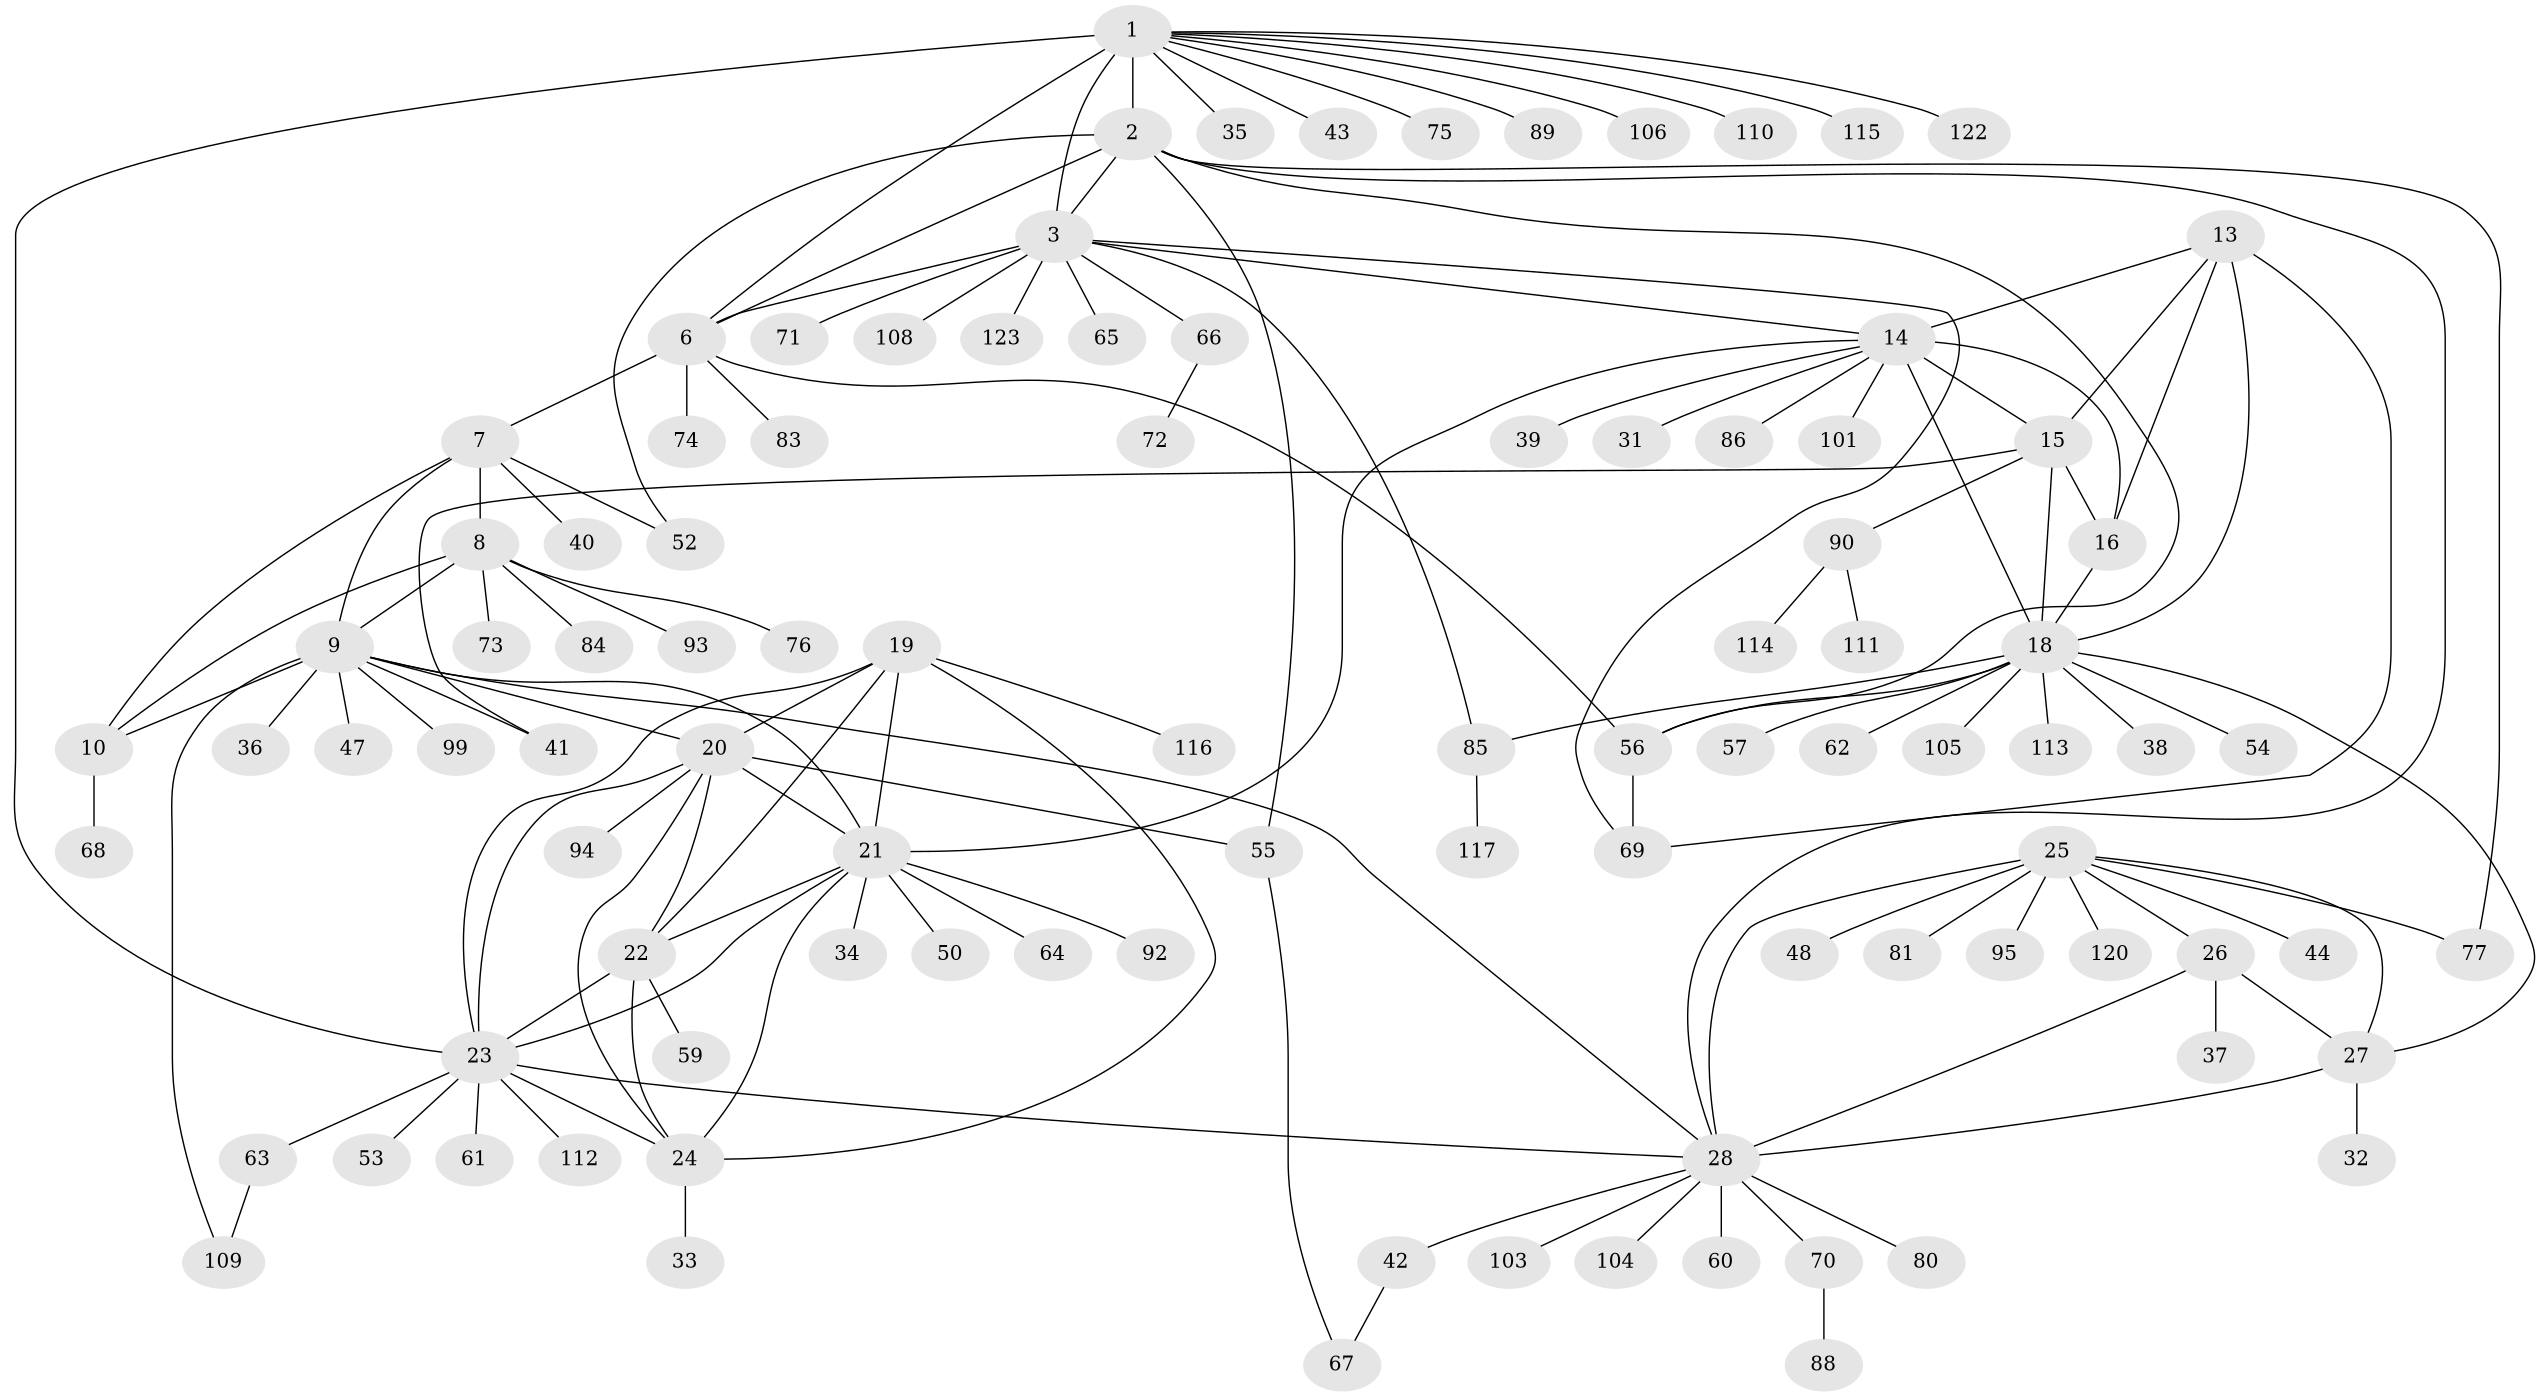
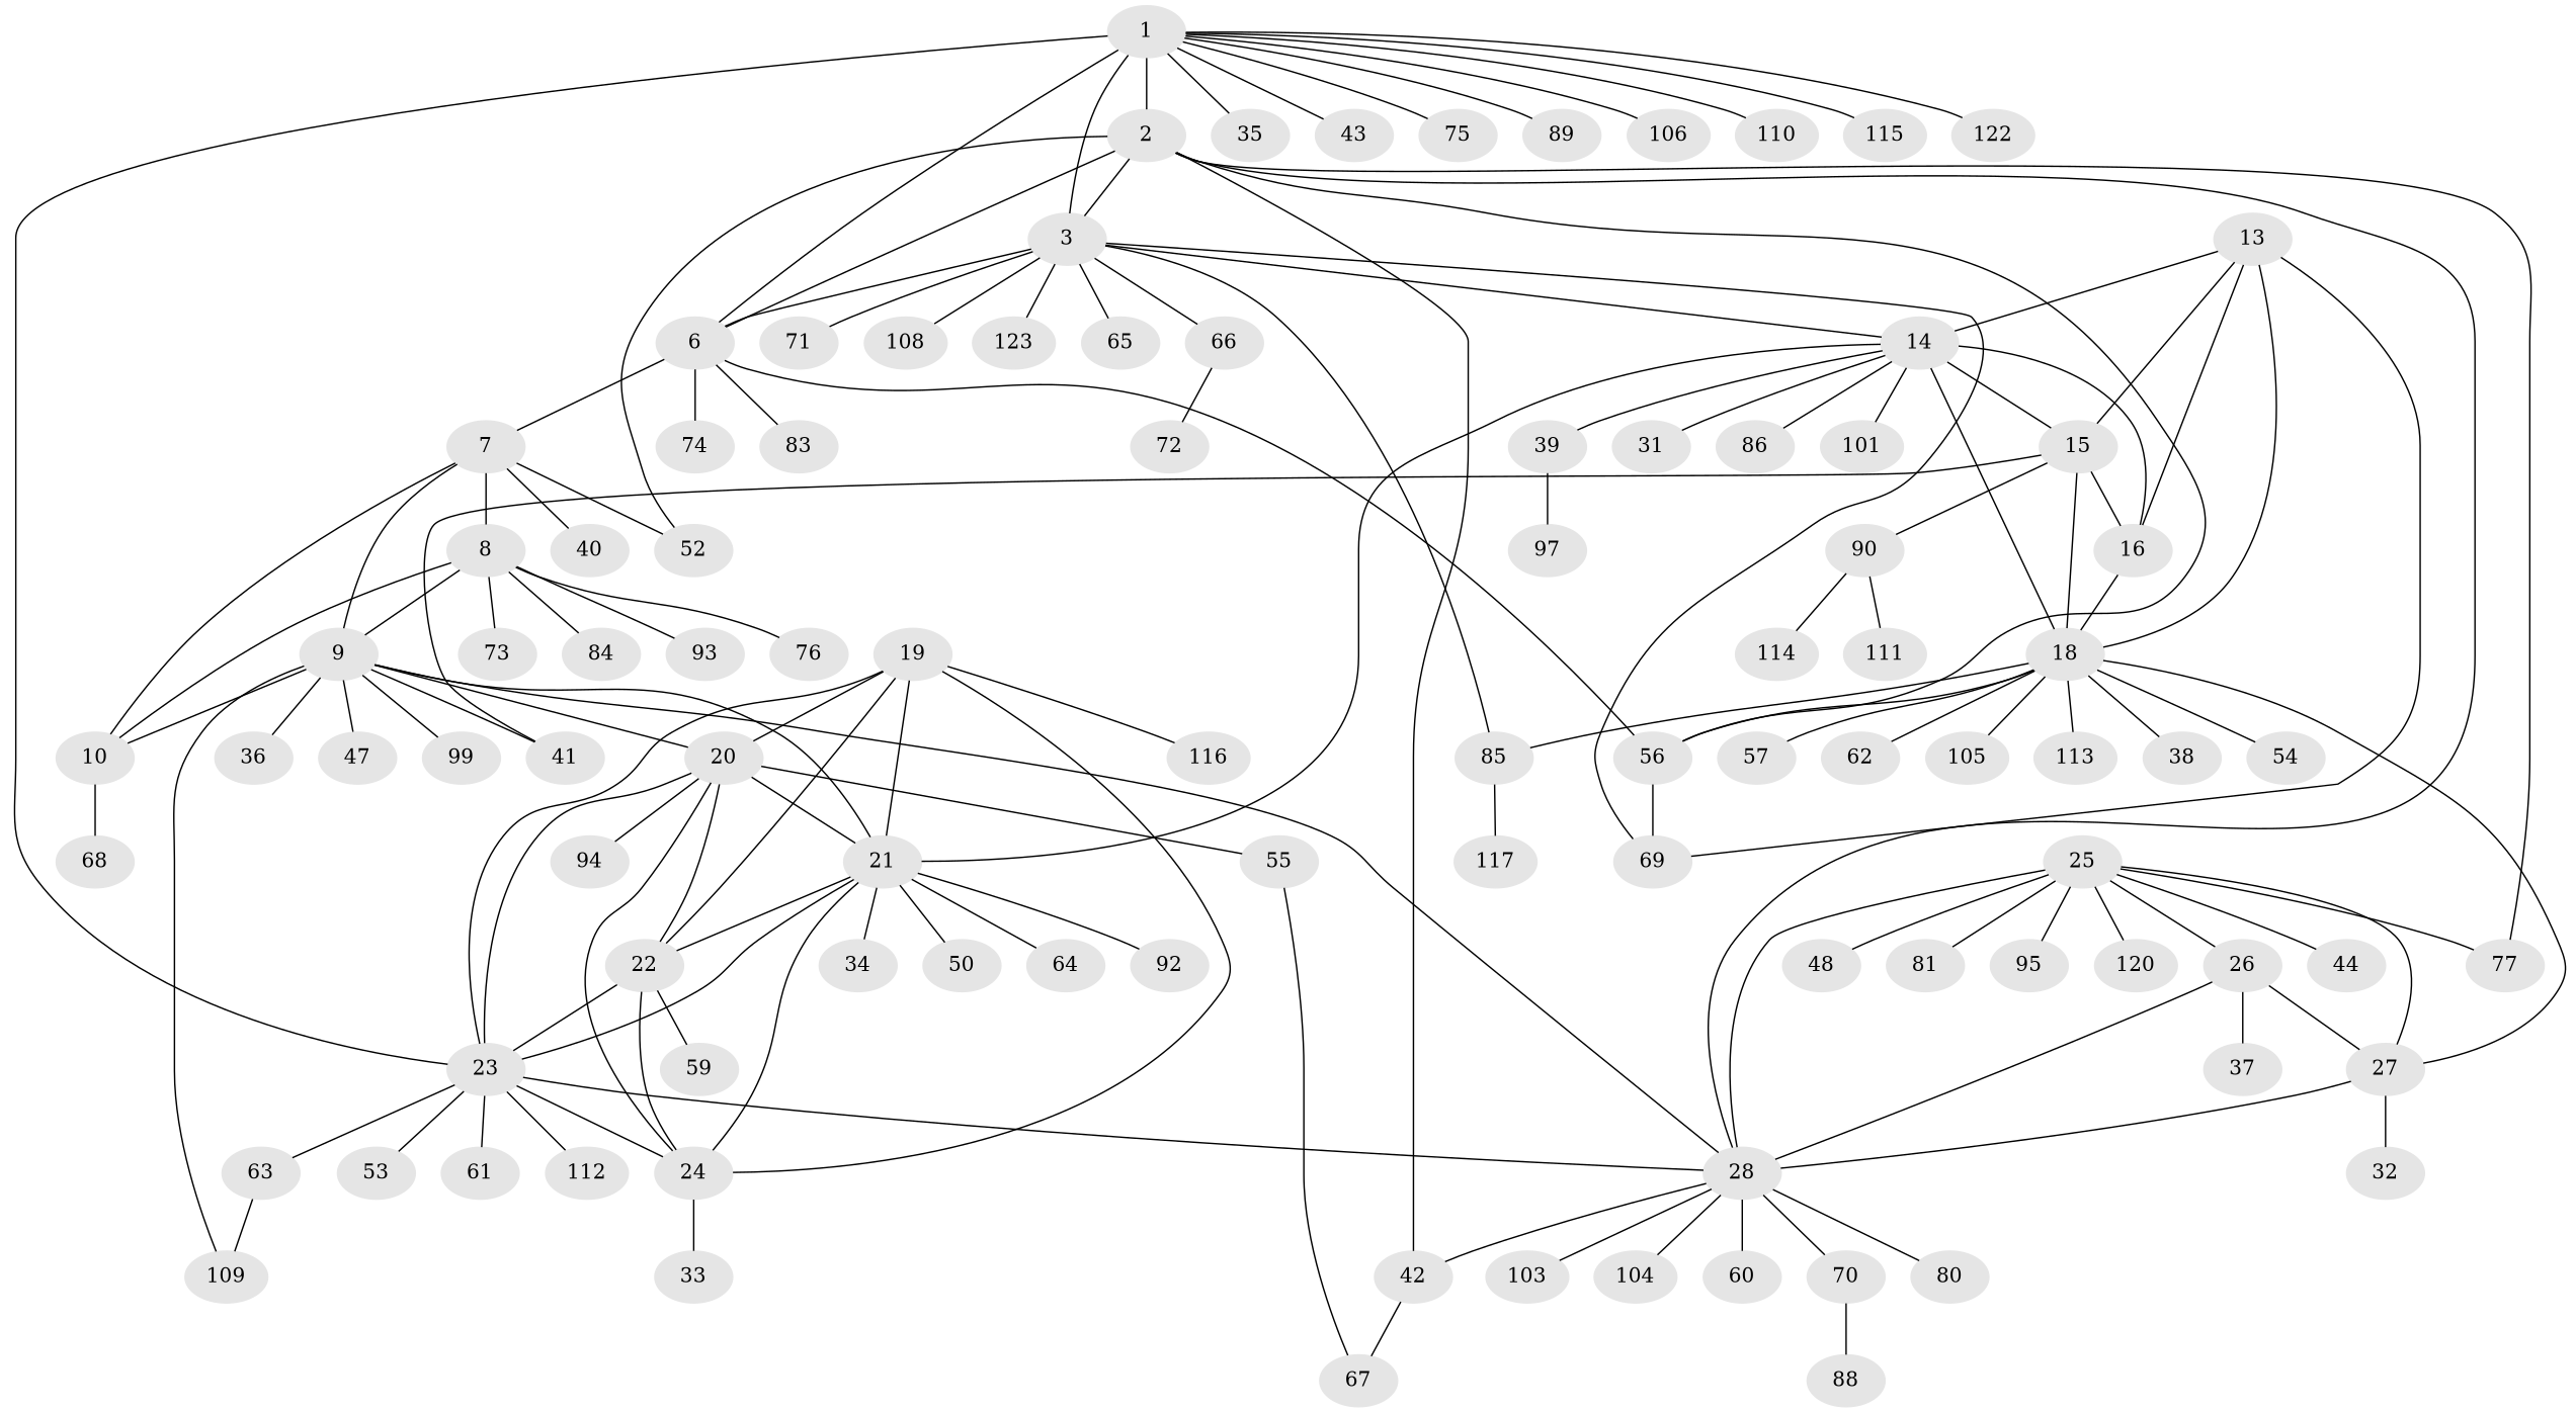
  graph {
    node [color=gray90 style=filled]
    1 [super="+5"]
    2 [super="+58"]
    3 [super="+4"]
    6 [super="+118"]
    23 [super="+102"]
    35
    43
    75
    89
    106
    110
    115
    122
    28 [super="+30"]
    42
    52
    56 [super="+91"]
    77
    14 [super="+17"]
    65
    66
    69
    71
    85 [super="+96"]
    108
    123
    7 [super="+87"]
    74
    83
    24 [super="+45"]
    53
    61
    63
    112
    60
    70
    80
    103
    104
    67 [super="+82"]
    21 [super="+72"]
    15 [super="+76"]
    16
    18 [super="+121"]
    31
    39
    86
    101
    n49 [label=72]
    117
    8 [super="+11"]
    9 [super="+12"]
    10 [super="+49"]
    40
    n55 [label=76]
    73
    84
    93
    20 [super="+119"]
    36
    41
    47 [super="+78"]
    99
    109
    68
    22
    55
    94
    34
    50
    64
    92
    13 [super="+100"]
    90 [super="+107"]
    27
    38
    54
    57
    62
    105
    113
+   97
    111
    114
    32
    19
    116
    59
    33
    25 [super="+29"]
    26 [super="+98"]
    44
    48
    81
    95
    120
    37
    88
    1 -- 2 [weight=2]
    1 -- 3 [weight=4]
    1 -- 6 [weight=2]
    1 -- 23
    1 -- 35
    1 -- 43
    1 -- 75
    1 -- 89
    1 -- 106
    1 -- 110
    1 -- 115
    1 -- 122
    2 -- 3 [weight=2]
    2 -- 6
    2 -- 28
-   2 -- 55
+   2 -- 42
    2 -- 52
    2 -- 56
    2 -- 77
    3 -- 6 [weight=2]
    3 -- 14
    3 -- 65
    3 -- 66
    3 -- 69
    3 -- 71
    3 -- 85
    3 -- 108
    3 -- 123
    6 -- 56
    6 -- 7
    6 -- 74
    6 -- 83
    23 -- 28
    23 -- 24
    23 -- 53
    23 -- 61
    23 -- 63
    23 -- 112
    28 -- 42
    28 -- 60
    28 -- 70
    28 -- 80
    28 -- 103
    28 -- 104
    42 -- 67
    56 -- 69
    14 -- 21
    14 -- 15 [weight=2]
    14 -- 16 [weight=2]
    14 -- 18 [weight=2]
    14 -- 31
    14 -- 39
    14 -- 86
    14 -- 101
    66 -- n49
    85 -- 117
    7 -- 52
    7 -- 8 [weight=2]
    7 -- 9 [weight=2]
    7 -- 10
    7 -- 40
    24 -- 33
    63 -- 109
    70 -- 88
    21 -- 23
    21 -- 24
    21 -- 22
    21 -- 34
    21 -- 50
    21 -- 64
    21 -- 92
    15 -- 16
    15 -- 18
    15 -- 41
    15 -- 90
    16 -- 18
    18 -- 56
    18 -- 85 [weight=2]
    18 -- 27
    18 -- 38
    18 -- 54
    18 -- 57
    18 -- 62
    18 -- 105
    18 -- 113
+   39 -- 97
    8 -- 9 [weight=4]
    8 -- 10 [weight=2]
    8 -- n55
    8 -- 73
    8 -- 84
    8 -- 93
    9 -- 28
    9 -- 21
    9 -- 10 [weight=2]
    9 -- 20
    9 -- 36
    9 -- 41
    9 -- 47
    9 -- 99
    9 -- 109
    10 -- 68
    20 -- 23
    20 -- 24
    20 -- 21
    20 -- 22
    20 -- 55
    20 -- 94
    22 -- 23
    22 -- 24
    22 -- 59
    55 -- 67
    13 -- 14 [weight=2]
    13 -- 69
    13 -- 15
    13 -- 16
    13 -- 18
    90 -- 111
    90 -- 114
    27 -- 28 [weight=2]
    27 -- 32
    19 -- 23
    19 -- 24
    19 -- 21
    19 -- 20
    19 -- 22
    19 -- 116
    25 -- 28 [weight=4]
    25 -- 77
    25 -- 27 [weight=2]
    25 -- 26 [weight=2]
    25 -- 44
    25 -- 48
    25 -- 81
    25 -- 95
    25 -- 120
    26 -- 28 [weight=2]
    26 -- 27
    26 -- 37
  }
